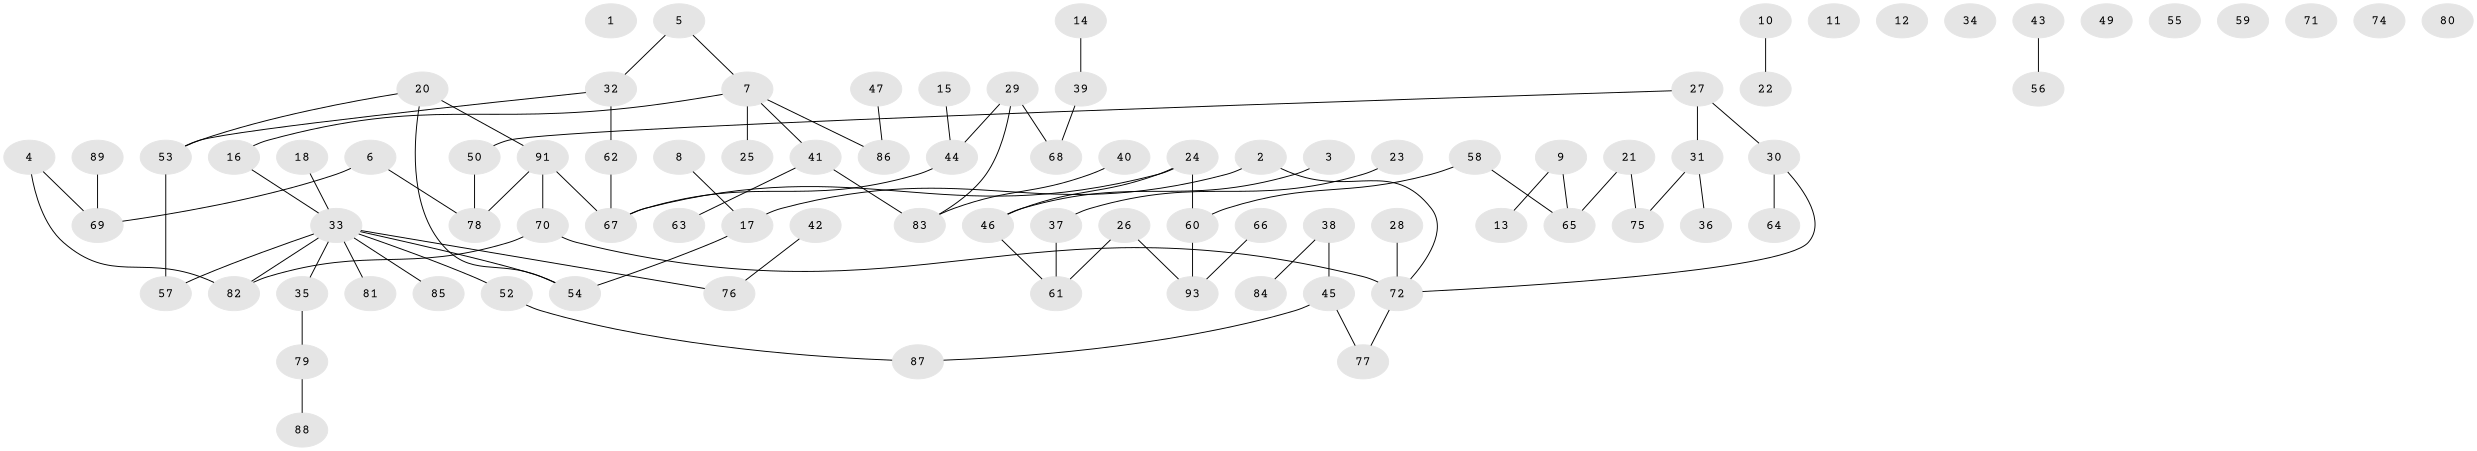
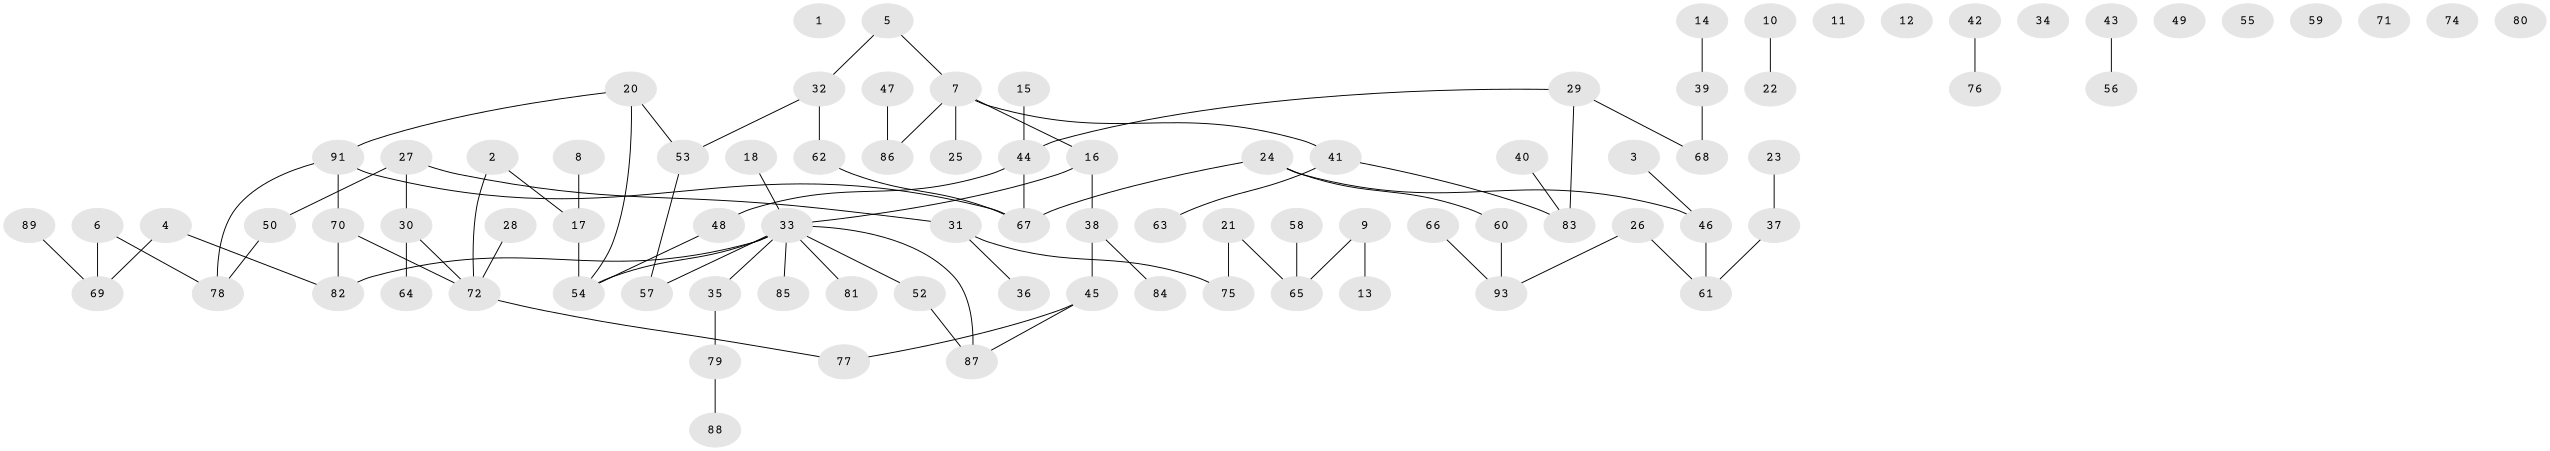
  graph {
    fontname="Courier Prime"
    node [color=gray90 fontname="Courier Prime" style=filled]
    edge [fontname="Courier Prime"]
    1
    2
    17
    72
    54
    77
    3
    46
    61
    4
    69
    82
    5
    7
    32
    16
    25
    41
    86
    53
    62
    6
    78
    33
    38
    83
    63
    8
    9
    13
    65
    10
    22
    11
    12
    14
    39
    68
    15
    44
    67
+   48
    35
    52
    57
    76
    81
    85
    45
    84
    18
    n52 [label=89]
    20
    n54 [label=91]
    70
    21
    75
    23
    37
    24
    60
    n62 [label=93]
    26
    27
    30
    31
    50
    64
    36
    28
    29
    79
    87
    34
    88
    40
    42
    43
    56
    47
    49
    55
    58
    59
    66
    71
    74
    80
    2 -- 17
    2 -- 72
    17 -- 54
    72 -- 77
    3 -- 46
    46 -- 61
    4 -- 69
    4 -- 82
    5 -- 7
    5 -- 32
    7 -- 16
    7 -- 25
    7 -- 41
    7 -- 86
    32 -- 53
    32 -- 62
    16 -- 33
+   16 -- 38
    41 -- 83
    41 -- 63
    53 -- 57
    62 -- 67
    6 -- 69
    6 -- 78
    33 -- 54
    33 -- 82
    33 -- 35
    33 -- 52
    33 -- 57
-   33 -- 76
+   33 -- 87
    33 -- 81
    33 -- 85
    38 -- 45
    38 -- 84
    8 -- 17
    9 -- 13
    9 -- 65
    10 -- 22
    14 -- 39
    39 -- 68
    15 -- 44
    44 -- 67
+   44 -- 48
+   48 -- 54
    35 -- 79
    52 -- 87
    45 -- 77
    45 -- 87
    18 -- 33
    n52 -- 69
    20 -- 54
    20 -- 53
    20 -- n54
    n54 -- 78
    n54 -- 67
    n54 -- 70
    70 -- 72
    70 -- 82
    21 -- 65
    21 -- 75
    23 -- 37
    37 -- 61
    24 -- 46
    24 -- 67
    24 -- 60
    60 -- n62
    26 -- 61
    26 -- n62
    27 -- 30
    27 -- 31
    27 -- 50
    30 -- 72
    30 -- 64
    31 -- 75
    31 -- 36
    50 -- 78
    28 -- 72
    29 -- 83
    29 -- 68
    29 -- 44
    79 -- 88
    40 -- 83
    42 -- 76
    43 -- 56
    47 -- 86
    58 -- 65
-   58 -- 60
    66 -- n62
  }
